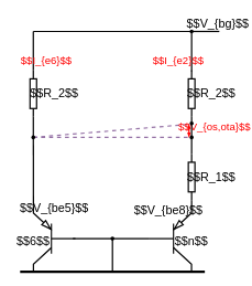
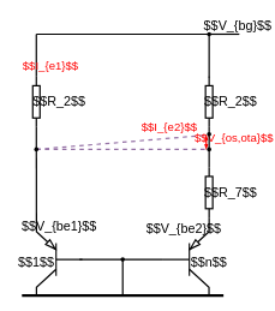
  <mxCell id="0" />
  <mxCell id="1" parent="0" />
  <mxCell id="2" value="" style="verticalLabelPosition=bottom;shadow=0;dashed=0;align=center;html=1;verticalAlign=top;shape=mxgraph.electrical.transistors.pnp_transistor_5;flipH=1;strokeWidth=2;" vertex="1" parent="1"><mxGeometry x="50" y="310" width="64" height="100" as="geometry" /></mxCell>
  <mxCell id="3" value="" style="verticalLabelPosition=bottom;shadow=0;dashed=0;align=center;html=1;verticalAlign=top;shape=mxgraph.electrical.transistors.pnp_transistor_5;flipH=0;strokeWidth=2;" vertex="1" parent="1"><mxGeometry x="226" y="310" width="64" height="100" as="geometry" /></mxCell>
  <mxCell id="4" value="" style="pointerEvents=1;verticalLabelPosition=bottom;shadow=0;dashed=0;align=center;html=1;verticalAlign=top;shape=mxgraph.electrical.resistors.resistor_1;direction=south;strokeWidth=2;" vertex="1" parent="1"><mxGeometry x="45" y="106" width="10" height="70" as="geometry" /></mxCell>
  <mxCell id="5" value="" style="pointerEvents=1;verticalLabelPosition=bottom;shadow=0;dashed=0;align=center;html=1;verticalAlign=top;shape=mxgraph.electrical.resistors.resistor_1;direction=south;strokeWidth=2;" vertex="1" parent="1"><mxGeometry x="285" y="106" width="10" height="70" as="geometry" /></mxCell>
  <mxCell id="6" value="" style="pointerEvents=1;verticalLabelPosition=bottom;shadow=0;dashed=0;align=center;html=1;verticalAlign=top;shape=mxgraph.electrical.resistors.resistor_1;direction=south;strokeWidth=2;" vertex="1" parent="1"><mxGeometry x="285" y="232" width="10" height="70" as="geometry" /></mxCell>
  <mxCell id="7" value="" style="endArrow=none;html=1;rounded=0;exitX=1;exitY=0;exitDx=0;exitDy=0;exitPerimeter=0;entryX=1;entryY=0.5;entryDx=0;entryDy=0;entryPerimeter=0;strokeWidth=2;" edge="1" parent="1" source="2" target="4"><mxGeometry width="50" height="50" relative="1" as="geometry"><mxPoint x="0" y="220" as="sourcePoint" /><mxPoint x="50" y="170" as="targetPoint" /></mxGeometry></mxCell>
  <mxCell id="8" value="" style="endArrow=none;html=1;rounded=0;strokeWidth=2;" edge="1" parent="1" source="26"><mxGeometry width="50" height="50" relative="1" as="geometry"><mxPoint x="50" y="47" as="sourcePoint" /><mxPoint x="332" y="47" as="targetPoint" /></mxGeometry></mxCell>
  <mxCell id="9" value="" style="endArrow=none;html=1;rounded=0;exitX=0.014;exitY=0.5;exitDx=0;exitDy=0;exitPerimeter=0;strokeWidth=2;entryX=0.495;entryY=1.024;entryDx=0;entryDy=0;entryPerimeter=0;" edge="1" parent="1" source="5" target="26"><mxGeometry width="50" height="50" relative="1" as="geometry"><mxPoint x="290" y="77" as="sourcePoint" /><mxPoint x="290" y="57" as="targetPoint" /></mxGeometry></mxCell>
  <mxCell id="10" value="" style="endArrow=none;html=1;rounded=0;exitX=0;exitY=0.5;exitDx=0;exitDy=0;exitPerimeter=0;strokeWidth=2;" edge="1" parent="1" source="4"><mxGeometry width="50" height="50" relative="1" as="geometry"><mxPoint x="49.92" y="77" as="sourcePoint" /><mxPoint x="50" y="47" as="targetPoint" /></mxGeometry></mxCell>
  <mxCell id="11" value="" style="endArrow=none;html=1;rounded=0;exitDx=0;exitDy=0;exitPerimeter=0;entryX=1;entryY=0.5;entryDx=0;entryDy=0;entryPerimeter=0;strokeWidth=2;" edge="1" parent="1" source="36" target="5"><mxGeometry width="50" height="50" relative="1" as="geometry"><mxPoint x="289.99" y="209.14" as="sourcePoint" /><mxPoint x="290" y="147" as="targetPoint" /></mxGeometry></mxCell>
  <mxCell id="12" value="" style="endArrow=none;html=1;rounded=0;strokeWidth=4;" edge="1" parent="1"><mxGeometry width="50" height="50" relative="1" as="geometry"><mxPoint x="30" y="410" as="sourcePoint" /><mxPoint x="310" y="410" as="targetPoint" /></mxGeometry></mxCell>
  <mxCell id="13" value="" style="endArrow=none;html=1;rounded=0;entryX=0;entryY=0.5;entryDx=0;entryDy=0;entryPerimeter=0;strokeWidth=2;" edge="1" parent="1" target="3"><mxGeometry width="50" height="50" relative="1" as="geometry"><mxPoint x="110" y="360" as="sourcePoint" /><mxPoint x="160" y="310" as="targetPoint" /></mxGeometry></mxCell>
  <mxCell id="14" value="" style="endArrow=none;html=1;rounded=0;strokeWidth=2;" edge="1" parent="1"><mxGeometry width="50" height="50" relative="1" as="geometry"><mxPoint x="170" y="410" as="sourcePoint" /><mxPoint x="170" y="360" as="targetPoint" /></mxGeometry></mxCell>
  <mxCell id="15" value="" style="shape=waypoint;sketch=0;fillStyle=solid;size=6;pointerEvents=1;points=[];fillColor=none;resizable=0;rotatable=0;perimeter=centerPerimeter;snapToPoint=1;strokeWidth=1;" vertex="1" parent="1"><mxGeometry x="160" y="350" width="20" height="20" as="geometry" /></mxCell>
  <mxCell id="16" value="&lt;font style=&quot;font-size: 18px;&quot;&gt;$$R_2$$&lt;/font&gt;" style="text;html=1;align=center;verticalAlign=middle;whiteSpace=wrap;rounded=0;" vertex="1" parent="1"><mxGeometry x="290" y="125" width="60" height="30" as="geometry" /></mxCell>
- <mxCell id="17" value="&lt;font style=&quot;font-size: 18px;&quot;&gt;$$R_1$$&lt;/font&gt;" style="text;html=1;align=center;verticalAlign=middle;whiteSpace=wrap;rounded=0;" vertex="1" parent="1"><mxGeometry x="290" y="252" width="60" height="30" as="geometry" /></mxCell>
+ <mxCell id="17" value="&lt;font style=&quot;font-size: 18px;&quot;&gt;$$R_7$$&lt;/font&gt;" style="text;html=1;align=center;verticalAlign=middle;whiteSpace=wrap;rounded=0;" vertex="1" parent="1"><mxGeometry x="290" y="252" width="60" height="30" as="geometry" /></mxCell>
  <mxCell id="18" value="" style="endArrow=none;html=1;rounded=0;entryX=1;entryY=0.5;entryDx=0;entryDy=0;entryPerimeter=0;strokeWidth=2;" edge="1" parent="1"><mxGeometry width="50" height="50" relative="1" as="geometry"><mxPoint x="290" y="312" as="sourcePoint" /><mxPoint x="290" y="302" as="targetPoint" /></mxGeometry></mxCell>
  <mxCell id="19" value="&lt;font style=&quot;font-size: 18px;&quot;&gt;$$n$$&lt;/font&gt;" style="text;html=1;align=center;verticalAlign=middle;whiteSpace=wrap;rounded=0;" vertex="1" parent="1"><mxGeometry x="260" y="350" width="60" height="30" as="geometry" /></mxCell>
- <mxCell id="20" value="&lt;font style=&quot;font-size: 18px;&quot;&gt;$$6$$&lt;/font&gt;" style="text;html=1;align=center;verticalAlign=middle;whiteSpace=wrap;rounded=0;" vertex="1" parent="1"><mxGeometry x="20" y="350" width="60" height="30" as="geometry" /></mxCell>
+ <mxCell id="20" value="&lt;font style=&quot;font-size: 18px;&quot;&gt;$$1$$&lt;/font&gt;" style="text;html=1;align=center;verticalAlign=middle;whiteSpace=wrap;rounded=0;" vertex="1" parent="1"><mxGeometry x="20" y="350" width="60" height="30" as="geometry" /></mxCell>
  <mxCell id="21" value="&lt;font style=&quot;font-size: 18px;&quot;&gt;$$V_{bg}$$&lt;/font&gt;" style="text;html=1;align=center;verticalAlign=middle;whiteSpace=wrap;rounded=0;" vertex="1" parent="1"><mxGeometry x="300" y="20" width="60" height="30" as="geometry" /></mxCell>
  <mxCell id="22" value="&lt;font style=&quot;font-size: 18px;&quot;&gt;$$R_2$$&lt;/font&gt;" style="text;html=1;align=center;verticalAlign=middle;whiteSpace=wrap;rounded=0;" vertex="1" parent="1"><mxGeometry x="52" y="125" width="60" height="30" as="geometry" /></mxCell>
- <mxCell id="23" value="&lt;font style=&quot;font-size: 18px;&quot;&gt;$$V_{be5}$$&lt;/font&gt;" style="text;html=1;align=center;verticalAlign=middle;whiteSpace=wrap;rounded=0;" vertex="1" parent="1"><mxGeometry x="52" y="300" width="60" height="30" as="geometry" /></mxCell>
- <mxCell id="24" value="&lt;font style=&quot;font-size: 18px;&quot;&gt;$$V_{be8}$$&lt;/font&gt;" style="text;html=1;align=center;verticalAlign=middle;whiteSpace=wrap;rounded=0;" vertex="1" parent="1"><mxGeometry x="225" y="302" width="60" height="30" as="geometry" /></mxCell>
+ <mxCell id="23" value="&lt;font style=&quot;font-size: 18px;&quot;&gt;$$V_{be1}$$&lt;/font&gt;" style="text;html=1;align=center;verticalAlign=middle;whiteSpace=wrap;rounded=0;" vertex="1" parent="1"><mxGeometry x="52" y="300" width="60" height="30" as="geometry" /></mxCell>
+ <mxCell id="24" value="&lt;font style=&quot;font-size: 18px;&quot;&gt;$$V_{be2}$$&lt;/font&gt;" style="text;html=1;align=center;verticalAlign=middle;whiteSpace=wrap;rounded=0;" vertex="1" parent="1"><mxGeometry x="225" y="302" width="60" height="30" as="geometry" /></mxCell>
  <mxCell id="25" value="" style="endArrow=none;html=1;rounded=0;strokeWidth=2;" edge="1" parent="1" target="26"><mxGeometry width="50" height="50" relative="1" as="geometry"><mxPoint x="50" y="47" as="sourcePoint" /><mxPoint x="332" y="47" as="targetPoint" /></mxGeometry></mxCell>
  <mxCell id="26" value="" style="shape=waypoint;sketch=0;fillStyle=solid;size=6;pointerEvents=1;points=[];fillColor=none;resizable=0;rotatable=0;perimeter=centerPerimeter;snapToPoint=1;" vertex="1" parent="1"><mxGeometry x="280" y="37" width="20" height="20" as="geometry" /></mxCell>
  <mxCell id="27" value="" style="endArrow=none;html=1;rounded=0;dashed=1;fillColor=#e1d5e7;strokeColor=#9673a6;strokeWidth=2;" edge="1" parent="1"><mxGeometry width="50" height="50" relative="1" as="geometry"><mxPoint x="50" y="207" as="sourcePoint" /><mxPoint x="290" y="187" as="targetPoint" /></mxGeometry></mxCell>
  <mxCell id="28" value="" style="endArrow=none;html=1;rounded=0;dashed=1;fillColor=#e1d5e7;strokeColor=#9673a6;strokeWidth=2;" edge="1" parent="1"><mxGeometry width="50" height="50" relative="1" as="geometry"><mxPoint x="50" y="207" as="sourcePoint" /><mxPoint x="290" y="207" as="targetPoint" /></mxGeometry></mxCell>
  <mxCell id="29" value="" style="shape=waypoint;sketch=0;fillStyle=solid;size=6;pointerEvents=1;points=[];fillColor=none;resizable=0;rotatable=0;perimeter=centerPerimeter;snapToPoint=1;" vertex="1" parent="1"><mxGeometry x="40" y="197" width="20" height="20" as="geometry" /></mxCell>
  <mxCell id="30" value="" style="endArrow=blockThin;startArrow=blockThin;html=1;rounded=0;endSize=2;startSize=2;endFill=1;startFill=1;fillColor=#f8cecc;strokeColor=#FF0000;strokeWidth=2;" edge="1" parent="1"><mxGeometry width="50" height="50" relative="1" as="geometry"><mxPoint x="286" y="207" as="sourcePoint" /><mxPoint x="286" y="187" as="targetPoint" /></mxGeometry></mxCell>
  <mxCell id="31" value="&lt;font style=&quot;font-size: 16px;&quot; color=&quot;#ff0000&quot;&gt;$$V_{os,ota}$$&lt;/font&gt;" style="text;html=1;align=center;verticalAlign=middle;whiteSpace=wrap;rounded=0;" vertex="1" parent="1"><mxGeometry x="295" y="176" width="60" height="30" as="geometry" /></mxCell>
- <mxCell id="32" value="&lt;font style=&quot;font-size: 16px;&quot; color=&quot;#ff0000&quot;&gt;$$I_{e6}$$&lt;/font&gt;" style="text;html=1;align=center;verticalAlign=middle;whiteSpace=wrap;rounded=0;" vertex="1" parent="1"><mxGeometry x="40" y="76" width="60" height="30" as="geometry" /></mxCell>
- <mxCell id="33" value="&lt;font style=&quot;font-size: 16px;&quot; color=&quot;#ff0000&quot;&gt;$$I_{e2}$$&lt;/font&gt;" style="text;html=1;align=center;verticalAlign=middle;whiteSpace=wrap;rounded=0;" vertex="1" parent="1"><mxGeometry x="240" y="76" width="60" height="30" as="geometry" /></mxCell>
+ <mxCell id="32" value="&lt;font style=&quot;font-size: 16px;&quot; color=&quot;#ff0000&quot;&gt;$$I_{e1}$$&lt;/font&gt;" style="text;html=1;align=center;verticalAlign=middle;whiteSpace=wrap;rounded=0;" vertex="1" parent="1"><mxGeometry x="40" y="76" width="60" height="30" as="geometry" /></mxCell>
+ <mxCell id="33" value="&lt;font style=&quot;font-size: 16px;&quot; color=&quot;#ff0000&quot;&gt;$$I_{e2}$$&lt;/font&gt;" style="text;html=1;align=center;verticalAlign=middle;whiteSpace=wrap;rounded=0;" vertex="1" parent="1"><mxGeometry x="205" y="161" width="60" height="30" as="geometry" /></mxCell>
  <mxCell id="34" value="" style="shape=waypoint;sketch=0;fillStyle=solid;size=6;pointerEvents=1;points=[];fillColor=none;resizable=0;rotatable=0;perimeter=centerPerimeter;snapToPoint=1;" vertex="1" parent="1"><mxGeometry x="280" y="197" width="20" height="20" as="geometry" /></mxCell>
  <mxCell id="35" value="" style="endArrow=none;html=1;rounded=0;exitX=0;exitY=0.5;exitDx=0;exitDy=0;exitPerimeter=0;entryDx=0;entryDy=0;entryPerimeter=0;strokeWidth=2;" edge="1" parent="1" source="6" target="36"><mxGeometry width="50" height="50" relative="1" as="geometry"><mxPoint x="290" y="232" as="sourcePoint" /><mxPoint x="290" y="176" as="targetPoint" /></mxGeometry></mxCell>
  <mxCell id="36" value="" style="shape=waypoint;sketch=0;fillStyle=solid;size=6;pointerEvents=1;points=[];fillColor=none;resizable=0;rotatable=0;perimeter=centerPerimeter;snapToPoint=1;" vertex="1" parent="1"><mxGeometry x="280" y="176" width="20" height="20" as="geometry" /></mxCell>
